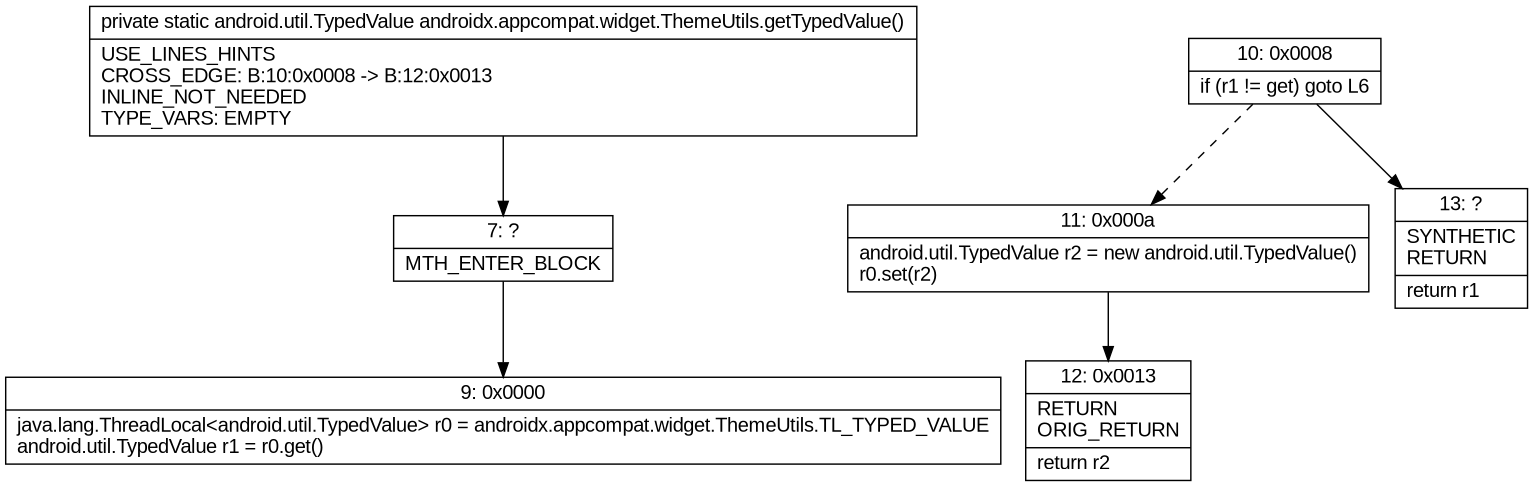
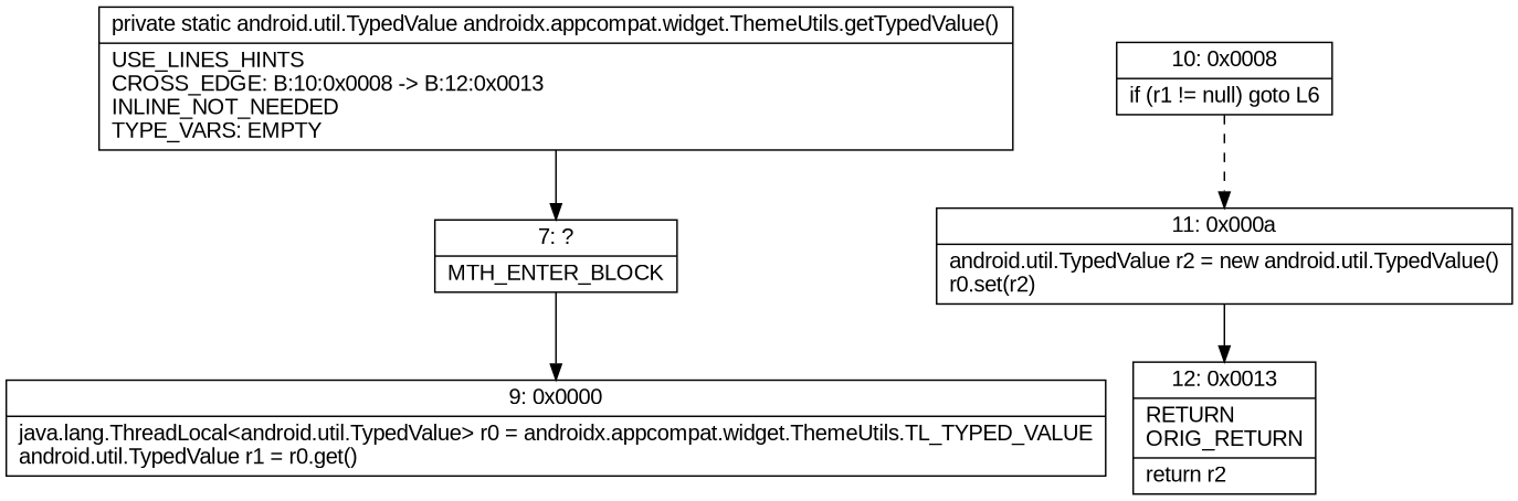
  digraph {
    fontname="Liberation Sans"
    node [fontname="Liberation Sans" shape=record]
    edge [fontname="Liberation Sans"]
    n1 [label="{7\:\ ?|MTH_ENTER_BLOCK\l}"]
    n2 [label="{9\:\ 0x0000|java.lang.ThreadLocal\<android.util.TypedValue\> r0 = androidx.appcompat.widget.ThemeUtils.TL_TYPED_VALUE\landroid.util.TypedValue r1 = r0.get()\l}"]
-   n3 [label="{10\:\ 0x0008|if (r1 != get) goto L6\l}"]
+   n3 [label="{10\:\ 0x0008|if (r1 != null) goto L6\l}"]
    n4 [label="{11\:\ 0x000a|android.util.TypedValue r2 = new android.util.TypedValue()\lr0.set(r2)\l}"]
-   n5 [label="{13\:\ ?|SYNTHETIC\lRETURN\l|return r1\l}"]
    n6 [label="{12\:\ 0x0013|RETURN\lORIG_RETURN\l|return r2\l}"]
    n7 [label="{private static android.util.TypedValue androidx.appcompat.widget.ThemeUtils.getTypedValue()  | USE_LINES_HINTS\lCROSS_EDGE: B:10:0x0008 \-\> B:12:0x0013\lINLINE_NOT_NEEDED\lTYPE_VARS: EMPTY\l}"]
    n1 -> n2
    n3 -> n4 [style=dashed]
-   n3 -> n5
    n4 -> n6
    n7 -> n1
  }
